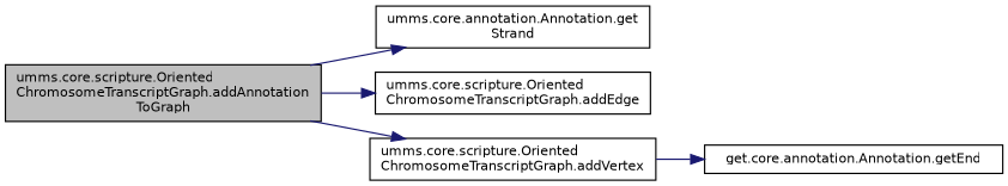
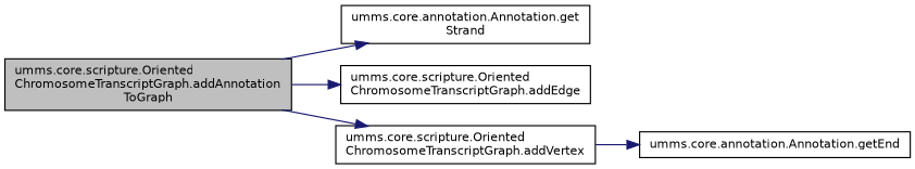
  digraph {
    rankdir=LR
    node [color=black fillcolor=white fontname=Helvetica fontsize=10 shape=record style=filled]
    edge [color=midnightblue fontname=Helvetica fontsize=10 labelfontname=Helvetica labelfontsize=10 style=solid]
    n1 [fillcolor=grey75 fontcolor=black height=0.2 label="umms.core.scripture.Oriented\lChromosomeTranscriptGraph.addAnnotation\lToGraph" width=0.4]
    n2 [height=0.2 label="umms.core.annotation.Annotation.get\lStrand" width=0.4]
    n3 [height=0.2 label="umms.core.scripture.Oriented\lChromosomeTranscriptGraph.addEdge" width=0.4]
    n4 [height=0.2 label="umms.core.scripture.Oriented\lChromosomeTranscriptGraph.addVertex" width=0.4]
-   n5 [height=0.2 label="get.core.annotation.Annotation.getEnd" width=0.4]
+   n5 [height=0.2 label="umms.core.annotation.Annotation.getEnd" width=0.4]
    n1 -> n2
    n1 -> n3
    n1 -> n4
    n4 -> n5
  }
